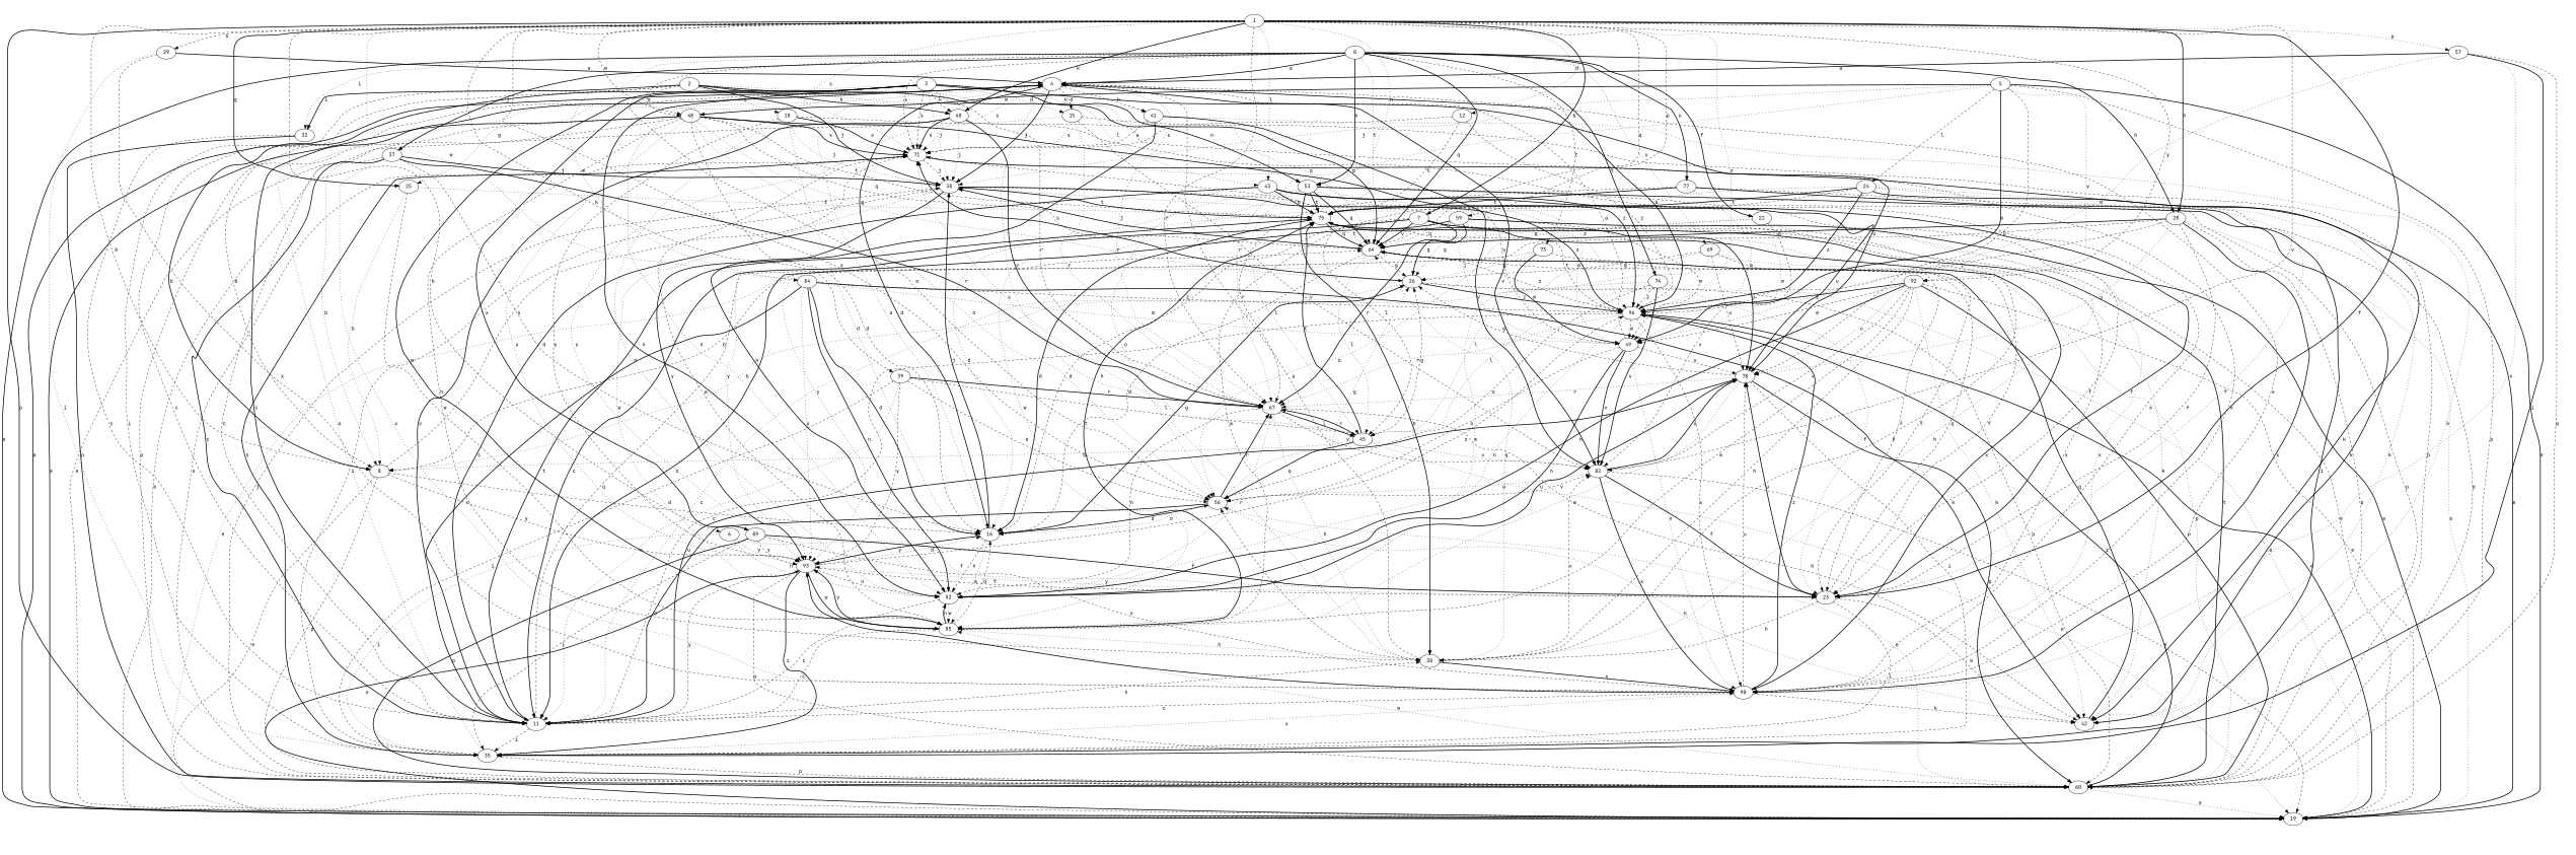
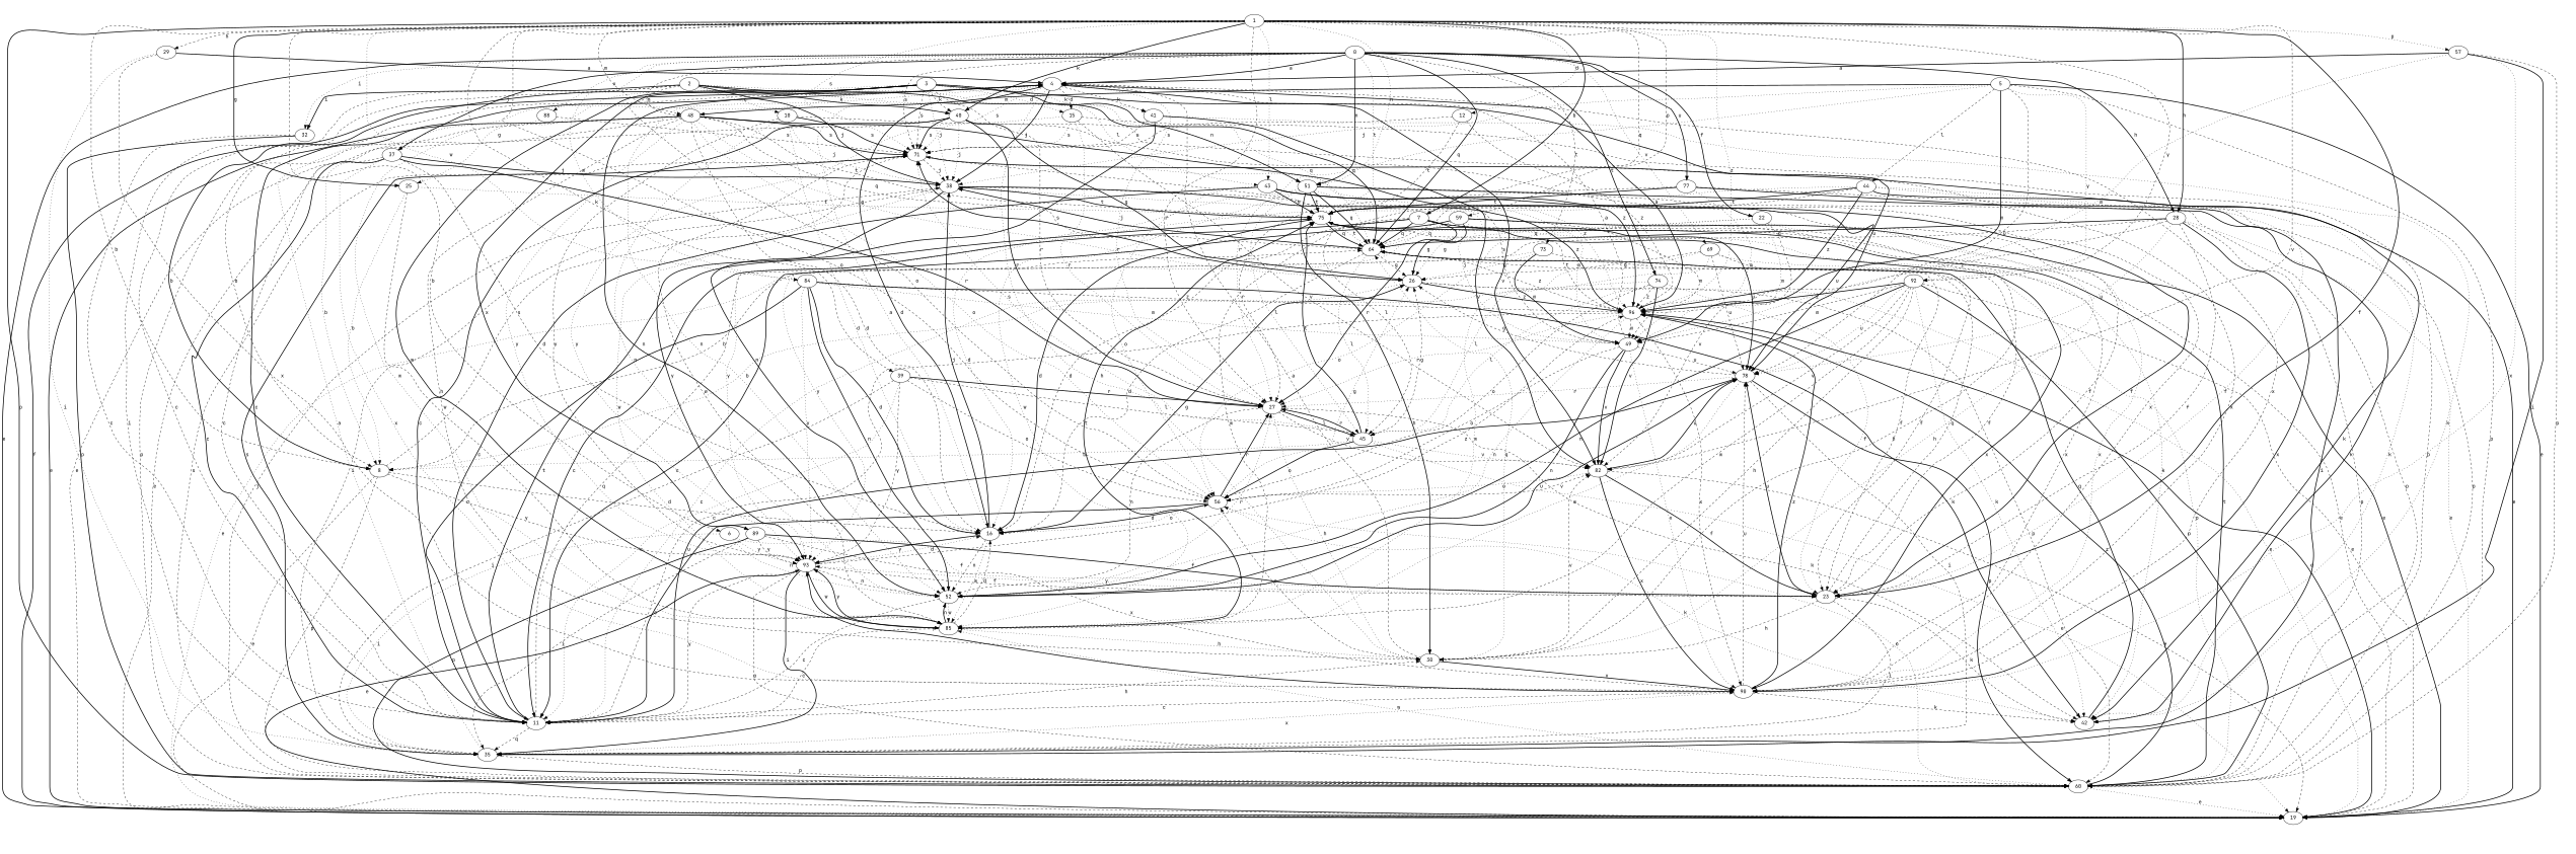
  strict digraph {
    fontname="JetBrains Mono"
    node [fontname="JetBrains Mono"]
    edge [fontname="JetBrains Mono" style=dashed]
    0
    4
    19
    22
    28
    32
    37
-   51 [label=53]
+   51
    56
    64
    71
    73
    74
    75
    77
    n16 [label=69]
    84
+   88
    8
-   67
+   67 [label=27]
    82
    11
    38
    15
    41
    52
    16
    30
    90
    49
    23
    60
    96
    78
    85
    42
    45
    26
    35
    93
    1
    6
    7
    12
    25
    29
    39
    40
    43
    48
    57
    59
    92
    5
-   44 [label=24]
+   44
    2
    10
    3
    89
    0 -> 4 [label=a style=bold]
    0 -> 19 [label=e style=bold]
    0 -> 22 [label=f style=bold]
    0 -> 28 [label=h style=bold]
    0 -> 32 [label=i style=dotted]
    0 -> 37 [label=j style=bold]
    0 -> 51 [label=n style=bold]
    0 -> 56 [label=o]
    0 -> 64 [label=q style=bold]
    0 -> 71 [label=s]
    0 -> 73 [label=t]
    0 -> 74 [label=t style=bold]
    0 -> 75 [label=t style=dotted]
    0 -> 77 [label=u style=bold]
    0 -> n16 [label=v style=dotted]
    0 -> 84 [label=w style=dotted]
+   0 -> 88 [label=x style=dotted]
    4 -> 71 [label=s style=dotted]
    4 -> 8 [label=b]
    4 -> 67 [label=r style=dotted]
    4 -> 82 [label=v style=bold]
    4 -> 11 [label=c style=bold]
    4 -> 38 [label=j style=bold]
    4 -> 15 [label=d]
    4 -> 41 [label=k]
    4 -> 52 [label=n style=dotted]
    4 -> 16 [label=d style=bold]
    4 -> 30 [label=h style=dotted]
    4 -> 90 [label=x]
-   19 -> 4 [label=a style=bold]
+   19 -> 4 [label=f style=bold]
    22 -> 56 [label=o style=dotted]
    22 -> 64 [label=q style=dotted]
    22 -> 82 [label=v]
    22 -> 30 [label=h style=dotted]
    22 -> 49 [label=m style=dotted]
    28 -> 19 [label=e style=dotted]
    28 -> 64 [label=q style=bold]
    28 -> 8 [label=b]
    28 -> 90 [label=x style=bold]
    28 -> 23 [label=f]
    28 -> 60 [label=p]
    28 -> 96 [label=z]
    28 -> 78 [label=u style=dotted]
    32 -> 11 [label=c]
    32 -> 60 [label=p style=bold]
    37 -> 19 [label=e]
    37 -> 8 [label=b style=dotted]
    37 -> 67 [label=r style=bold]
    37 -> 11 [label=c style=bold]
    37 -> 38 [label=j style=bold]
    37 -> 16 [label=d]
    37 -> 90 [label=x style=dotted]
    51 -> 64 [label=q style=bold]
    51 -> 75 [label=t style=bold]
    51 -> 16 [label=d style=dotted]
    51 -> 30 [label=h style=bold]
    51 -> 49 [label=m style=dotted]
    51 -> 60 [label=p]
    51 -> 85 [label=w style=dotted]
    51 -> 42 [label=k style=bold]
    51 -> 45 [label=l style=dotted]
    56 -> 67 [label=r style=bold]
    56 -> 82 [label=v]
    56 -> 11 [label=c style=bold]
    56 -> 16 [label=d style=bold]
    56 -> 42 [label=k style=dotted]
    56 -> 26 [label=g style=dotted]
    64 -> 75 [label=t style=dotted]
    64 -> 38 [label=j style=bold]
    64 -> 16 [label=d]
    64 -> 23 [label=f]
    64 -> 96 [label=z]
    64 -> 45 [label=l style=dotted]
    64 -> 26 [label=g]
    71 -> 38 [label=j]
    71 -> 96 [label=z style=dotted]
    71 -> 85 [label=w]
    71 -> 42 [label=k style=bold]
    73 -> 19 [label=e style=dotted]
    73 -> 49 [label=m style=bold]
    73 -> 23 [label=f]
    73 -> 26 [label=g style=dotted]
    74 -> 56 [label=o]
    74 -> 8 [label=b style=dotted]
    74 -> 82 [label=v style=bold]
    74 -> 23 [label=f style=dotted]
    74 -> 96 [label=z]
    74 -> 45 [label=l style=dotted]
    75 -> 19 [label=e]
    75 -> 64 [label=q style=bold]
    75 -> 16 [label=d style=bold]
    75 -> 90 [label=x style=bold]
    75 -> 42 [label=k style=dotted]
    77 -> 75 [label=t style=bold]
    77 -> 67 [label=r]
    77 -> 49 [label=m style=dotted]
    77 -> 60 [label=p]
    77 -> 35 [label=i style=bold]
    n16 -> 23 [label=f]
    n16 -> 60 [label=p style=dotted]
    n16 -> 78 [label=u]
    n16 -> 85 [label=w style=dotted]
    n16 -> 45 [label=l style=dotted]
    n16 -> 26 [label=g]
    84 -> 11 [label=c style=bold]
    84 -> 52 [label=n style=bold]
    84 -> 16 [label=d style=bold]
    84 -> 49 [label=m style=dotted]
    84 -> 96 [label=z]
    84 -> 42 [label=k style=bold]
    84 -> 93 [label=y style=dotted]
+   88 -> 71 [label=s]
+   88 -> 85 [label=w style=dotted]
    8 -> 19 [label=e]
    8 -> 71 [label=s]
    8 -> 16 [label=d]
    8 -> 60 [label=p]
    8 -> 93 [label=y]
    67 -> 82 [label=v]
    67 -> 52 [label=n]
    67 -> 30 [label=h style=dotted]
    67 -> 42 [label=k]
    67 -> 45 [label=l style=bold]
    82 -> 19 [label=e]
    82 -> 56 [label=o style=dotted]
    82 -> 90 [label=x style=bold]
    82 -> 23 [label=f style=bold]
    82 -> 78 [label=u style=bold]
    11 -> 64 [label=q]
    11 -> 75 [label=t style=bold]
    11 -> 30 [label=h]
    11 -> 78 [label=u style=bold]
-   11 -> 35 [label=i]
+   11 -> 35 [label=q]
    11 -> 93 [label=y]
    38 -> 75 [label=t style=bold]
    38 -> 23 [label=f]
    38 -> 96 [label=z style=bold]
    38 -> 85 [label=w style=dotted]
    38 -> 35 [label=i]
    38 -> 93 [label=y style=bold]
    15 -> 71 [label=s style=dotted]
    15 -> 67 [label=r style=dotted]
    15 -> 82 [label=v]
    15 -> 60 [label=p]
    15 -> 93 [label=y style=dotted]
    41 -> 71 [label=s]
    41 -> 82 [label=v style=bold]
    41 -> 52 [label=n style=bold]
    41 -> 42 [label=k style=dotted]
    52 -> 67 [label=r style=dotted]
    52 -> 11 [label=c]
    52 -> 78 [label=u style=bold]
    52 -> 85 [label=w style=dotted]
    16 -> 4 [label=a style=dotted]
    16 -> 56 [label=o style=dotted]
    16 -> 38 [label=j style=bold]
    16 -> 52 [label=n]
    16 -> 85 [label=w style=dotted]
    16 -> 26 [label=g style=bold]
    16 -> 93 [label=y style=bold]
    30 -> 4 [label=a]
    30 -> 56 [label=o]
    30 -> 64 [label=q style=dotted]
    30 -> 82 [label=v]
    30 -> 90 [label=x style=bold]
    90 -> 11 [label=c]
    90 -> 96 [label=z style=bold]
    90 -> 78 [label=u]
    90 -> 42 [label=k]
    90 -> 93 [label=y style=bold]
    49 -> 4 [label=a]
    49 -> 56 [label=o]
    49 -> 71 [label=s]
    49 -> 82 [label=v style=bold]
    49 -> 38 [label=j style=dotted]
    49 -> 52 [label=n style=bold]
    49 -> 90 [label=x style=dotted]
    49 -> 78 [label=u]
    23 -> 64 [label=q]
    23 -> 30 [label=h]
    23 -> 78 [label=u style=bold]
    23 -> 42 [label=k]
    23 -> 35 [label=i]
    23 -> 93 [label=y style=dotted]
    60 -> 19 [label=e style=dotted]
    60 -> 56 [label=o style=dotted]
    60 -> 71 [label=s]
    60 -> 75 [label=t style=bold]
    60 -> 38 [label=j]
    60 -> 96 [label=z style=bold]
    60 -> 85 [label=w style=dotted]
    96 -> 4 [label=a style=bold]
    96 -> 19 [label=e style=bold]
    96 -> 75 [label=t]
    96 -> 67 [label=r style=dotted]
    96 -> 11 [label=c]
    96 -> 52 [label=n style=dotted]
    96 -> 90 [label=x]
    96 -> 49 [label=m]
    78 -> 67 [label=r style=dotted]
    78 -> 60 [label=p style=bold]
    78 -> 85 [label=w style=dotted]
    78 -> 26 [label=g]
    78 -> 35 [label=i]
    85 -> 75 [label=t style=bold]
    85 -> 11 [label=c]
    85 -> 52 [label=n style=bold]
    85 -> 16 [label=d]
    85 -> 30 [label=h style=dotted]
    85 -> 93 [label=y style=bold]
    42 -> 64 [label=q style=bold]
    45 -> 19 [label=e style=dotted]
    45 -> 56 [label=o style=bold]
    45 -> 71 [label=s style=dotted]
    45 -> 75 [label=t style=bold]
    45 -> 8 [label=b style=dotted]
    45 -> 67 [label=r style=bold]
    45 -> 82 [label=v style=dotted]
    45 -> 26 [label=g]
    26 -> 19 [label=e style=dotted]
    26 -> 71 [label=s style=bold]
    26 -> 11 [label=c style=dotted]
    26 -> 60 [label=p]
    26 -> 96 [label=z style=bold]
    35 -> 4 [label=a style=dotted]
    35 -> 71 [label=s style=bold]
    35 -> 90 [label=x style=dotted]
    35 -> 60 [label=p]
    93 -> 19 [label=e style=bold]
    93 -> 52 [label=n]
    93 -> 16 [label=d style=dotted]
    93 -> 23 [label=f]
    93 -> 60 [label=p]
    93 -> 96 [label=z]
    93 -> 85 [label=w style=bold]
    93 -> 35 [label=i style=bold]
    1 -> 28 [label=h style=bold]
    1 -> 51 [label=n style=dotted]
    1 -> 56 [label=o]
    1 -> 64 [label=q]
    1 -> 71 [label=s style=dotted]
    1 -> 84 [label=w style=dotted]
    1 -> 8 [label=b]
    1 -> 67 [label=r]
    1 -> 82 [label=v]
    1 -> 23 [label=f style=bold]
    1 -> 60 [label=p style=bold]
    1 -> 96 [label=z style=dotted]
    1 -> 6 [label=b]
    1 -> 7 [label=b style=bold]
    1 -> 12 [label=d style=dotted]
    1 -> 25 [label=g style=bold]
    1 -> 29 [label=h]
    1 -> 39 [label=k]
    1 -> 40 [label=k style=bold]
    1 -> 43 [label=l style=dotted]
    1 -> 48 [label=m]
    1 -> 57 [label=p style=dotted]
    1 -> 59 [label=p]
    1 -> 92 [label=y]
    6 -> 52 [label=n style=dotted]
    6 -> 23 [label=f style=dotted]
    6 -> 35 [label=i style=dotted]
    6 -> 93 [label=y style=dotted]
-   7 -> 64 [label=v style=bold]
+   7 -> 64 [label=q style=bold]
    7 -> 11 [label=c style=bold]
    7 -> 16 [label=d]
    7 -> 30 [label=h]
    7 -> 90 [label=x]
    7 -> 78 [label=u style=bold]
    7 -> 85 [label=w]
    7 -> 26 [label=g style=bold]
    12 -> 71 [label=s]
    12 -> 75 [label=t]
    12 -> 96 [label=z]
    25 -> 75 [label=t style=dotted]
    25 -> 8 [label=b style=dotted]
    25 -> 85 [label=w]
    29 -> 4 [label=a style=bold]
    29 -> 90 [label=x]
    29 -> 35 [label=i style=dotted]
    39 -> 56 [label=o]
    39 -> 67 [label=r style=bold]
    39 -> 11 [label=c style=dotted]
    39 -> 45 [label=l]
    39 -> 35 [label=i]
    39 -> 93 [label=y]
    40 -> 19 [label=e]
    40 -> 71 [label=s style=bold]
    40 -> 67 [label=r style=bold]
    40 -> 11 [label=c style=bold]
    40 -> 38 [label=j style=dotted]
    40 -> 90 [label=x]
+   40 -> 26 [label=g style=bold]
    43 -> 56 [label=o style=dotted]
    43 -> 75 [label=t style=bold]
    43 -> 11 [label=c style=bold]
    43 -> 23 [label=f style=bold]
    43 -> 78 [label=u style=bold]
    48 -> 19 [label=e style=bold]
    48 -> 56 [label=o style=dotted]
    48 -> 64 [label=q]
    48 -> 71 [label=s style=bold]
    48 -> 75 [label=t]
    48 -> 11 [label=c]
    48 -> 16 [label=d]
    48 -> 30 [label=h]
    48 -> 60 [label=p]
    48 -> 96 [label=z style=bold]
    48 -> 26 [label=g style=dotted]
    48 -> 93 [label=y style=dotted]
    57 -> 4 [label=a style=bold]
    57 -> 90 [label=x style=dotted]
    57 -> 49 [label=m style=dotted]
    57 -> 60 [label=p]
    57 -> 35 [label=i style=bold]
    59 -> 19 [label=e style=bold]
    59 -> 64 [label=q style=dotted]
    59 -> 67 [label=r style=bold]
    59 -> 11 [label=c style=bold]
    59 -> 90 [label=x style=dotted]
    59 -> 49 [label=m]
    59 -> 26 [label=g style=dotted]
    59 -> 93 [label=y style=dotted]
    92 -> 19 [label=e]
    92 -> 82 [label=v]
    92 -> 52 [label=n style=bold]
    92 -> 30 [label=h]
    92 -> 49 [label=m]
    92 -> 60 [label=p style=bold]
    92 -> 96 [label=z style=bold]
    92 -> 78 [label=u style=dotted]
    92 -> 85 [label=w]
    92 -> 42 [label=k style=dotted]
    5 -> 19 [label=e style=bold]
    5 -> 67 [label=r style=dotted]
    5 -> 38 [label=j style=dotted]
    5 -> 49 [label=m style=bold]
    5 -> 60 [label=p]
    5 -> 78 [label=u]
    5 -> 48 [label=m style=bold]
    5 -> 92 [label=y style=dotted]
    5 -> 44 [label=l]
    44 -> 19 [label=e style=bold]
    44 -> 75 [label=t style=bold]
    44 -> 23 [label=f style=dotted]
    44 -> 96 [label=z style=bold]
    44 -> 42 [label=k style=dotted]
    44 -> 45 [label=l]
    44 -> 93 [label=y style=dotted]
    2 -> 32 [label=i style=bold]
    2 -> 51 [label=n style=bold]
    2 -> 64 [label=q style=dotted]
    2 -> 11 [label=c]
    2 -> 38 [label=j style=bold]
    2 -> 35 [label=i]
    2 -> 40 [label=k style=bold]
    2 -> 43 [label=l style=dotted]
    2 -> 48 [label=m]
    2 -> 10 [label=c style=dotted]
    10 -> 71 [label=s style=bold]
    10 -> 38 [label=j style=dotted]
    10 -> 52 [label=n style=dotted]
    10 -> 16 [label=d style=dotted]
    10 -> 90 [label=x]
    10 -> 93 [label=y]
    3 -> 64 [label=q style=bold]
    3 -> 71 [label=s]
    3 -> 8 [label=b style=bold]
    3 -> 67 [label=r]
    3 -> 38 [label=j style=dotted]
    3 -> 15 [label=d style=dotted]
    3 -> 41 [label=k style=dotted]
    3 -> 52 [label=n style=bold]
    3 -> 78 [label=u style=bold]
    3 -> 85 [label=w style=bold]
    3 -> 25 [label=g style=dotted]
    3 -> 40 [label=k]
    3 -> 89 [label=x style=bold]
    89 -> 90 [label=x]
    89 -> 23 [label=f style=bold]
    89 -> 60 [label=p style=bold]
    89 -> 35 [label=i]
    89 -> 93 [label=y]
  }
